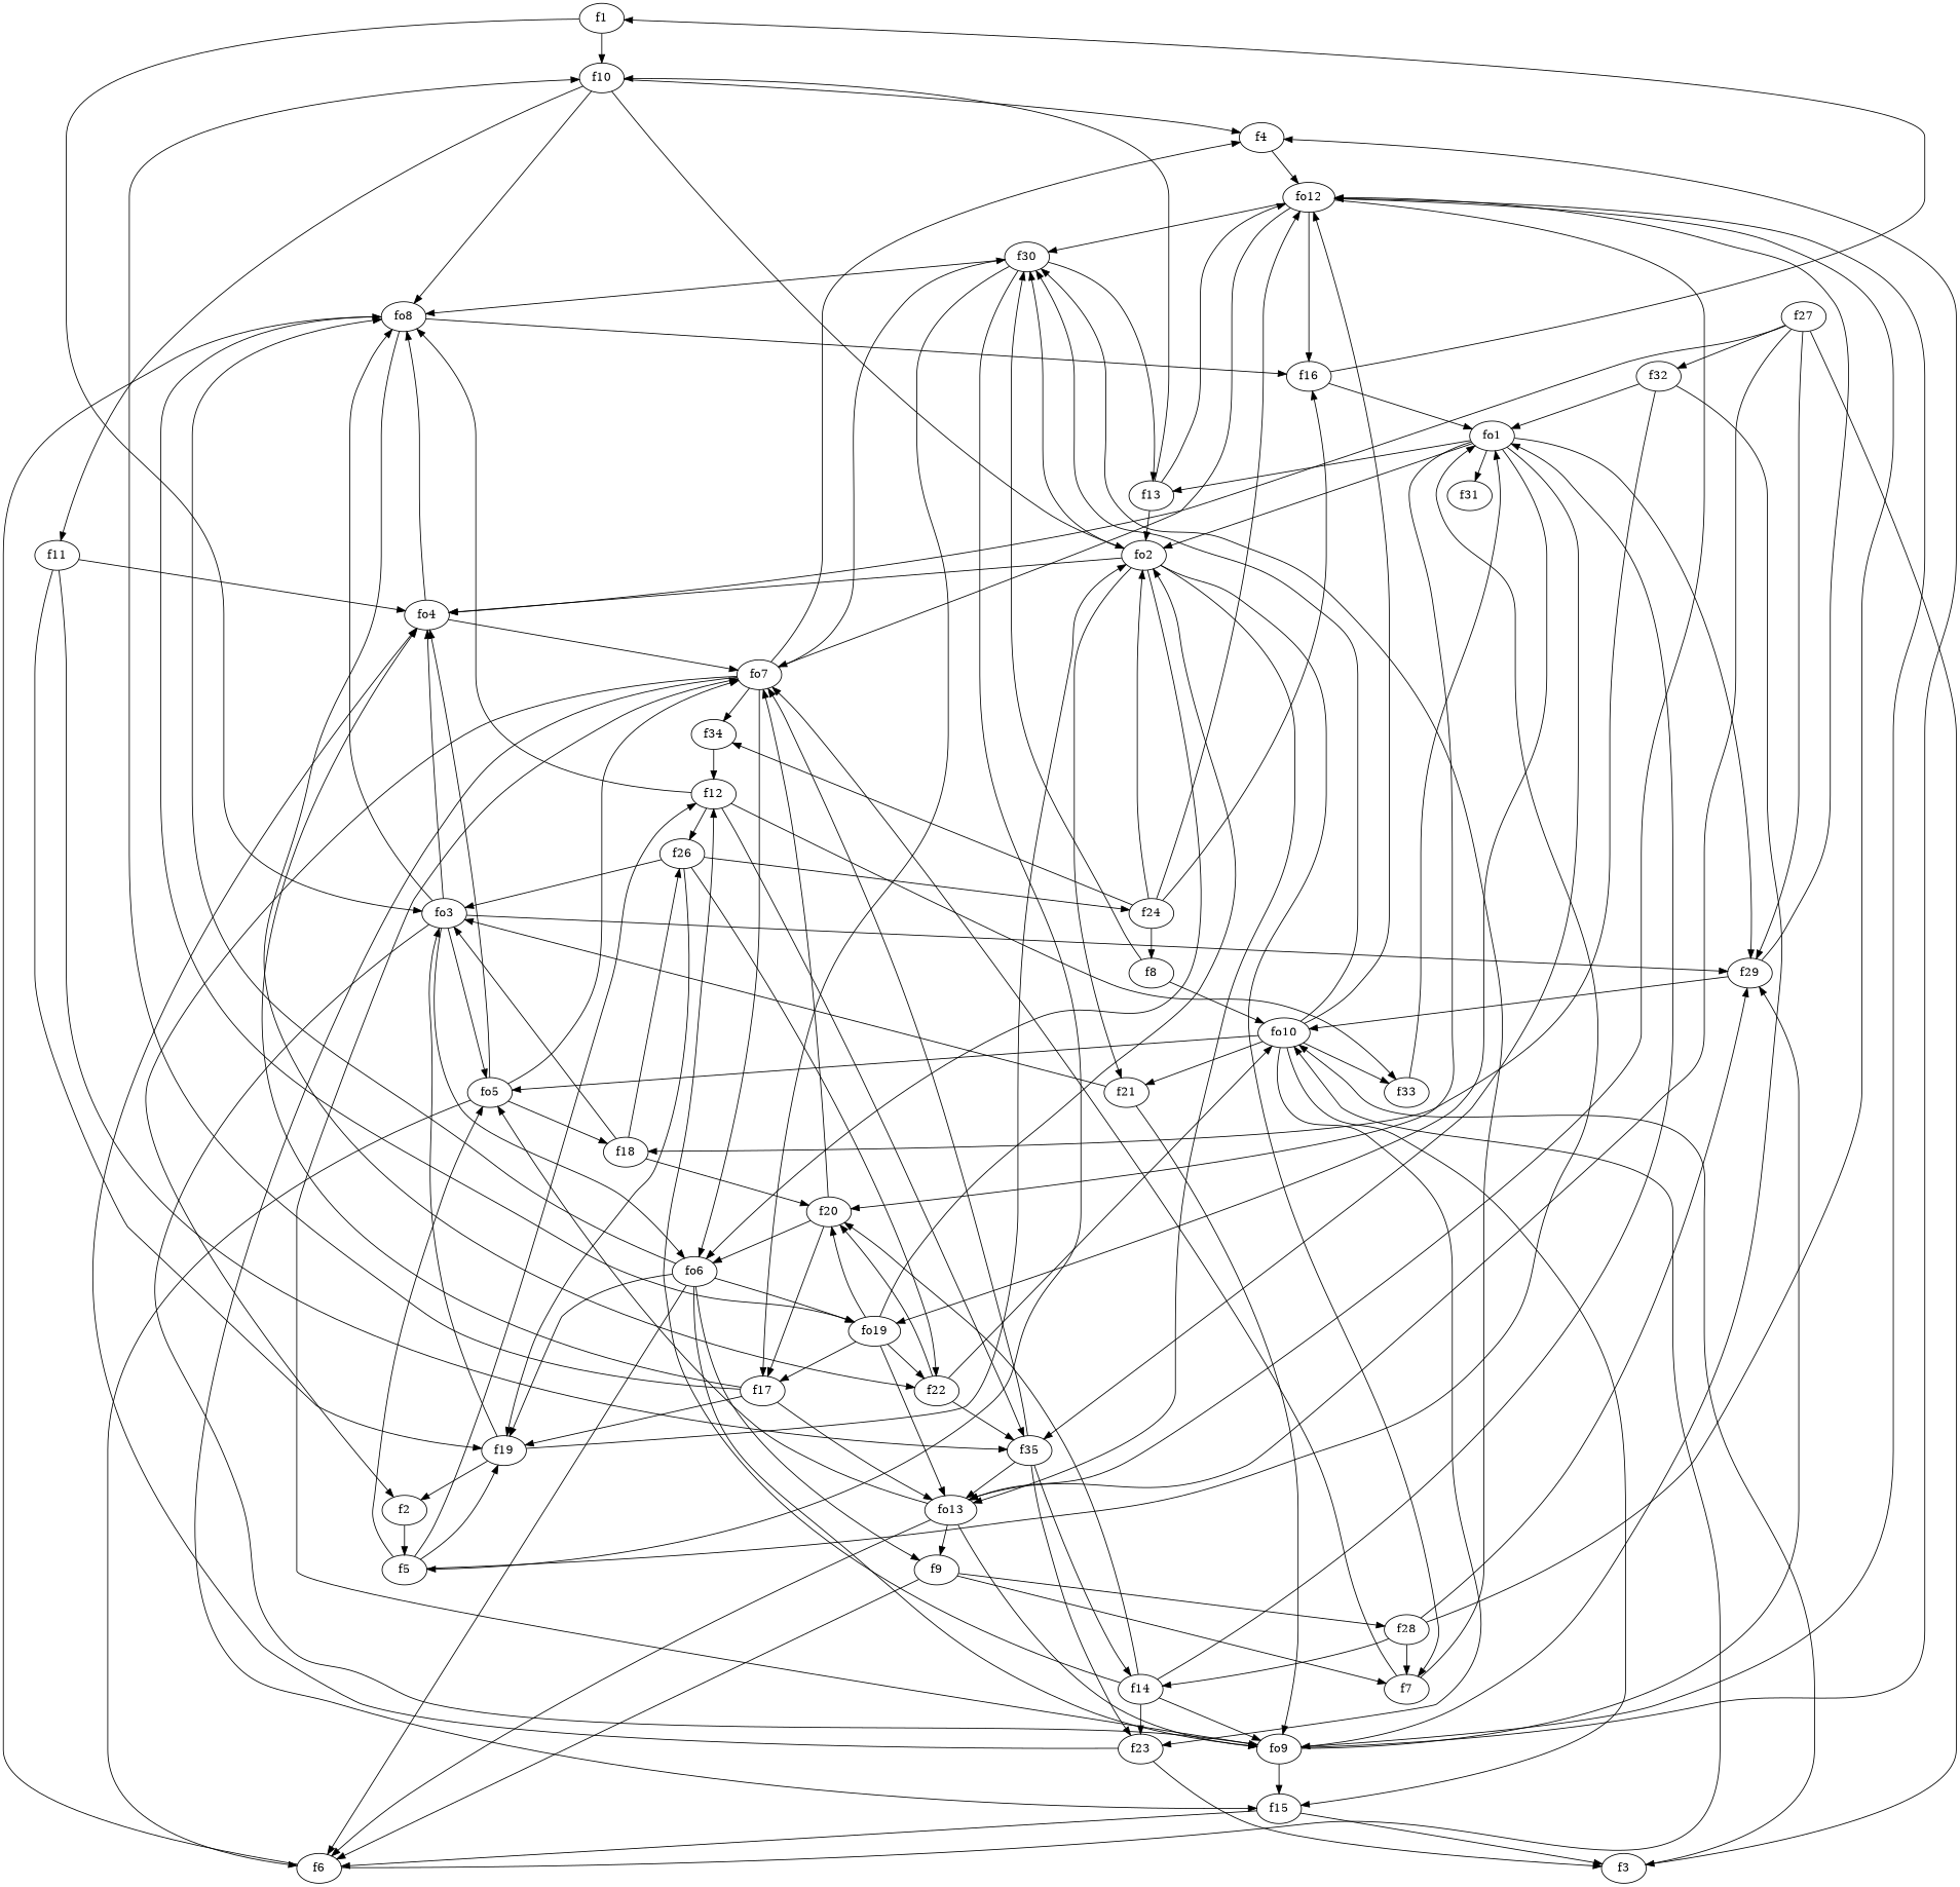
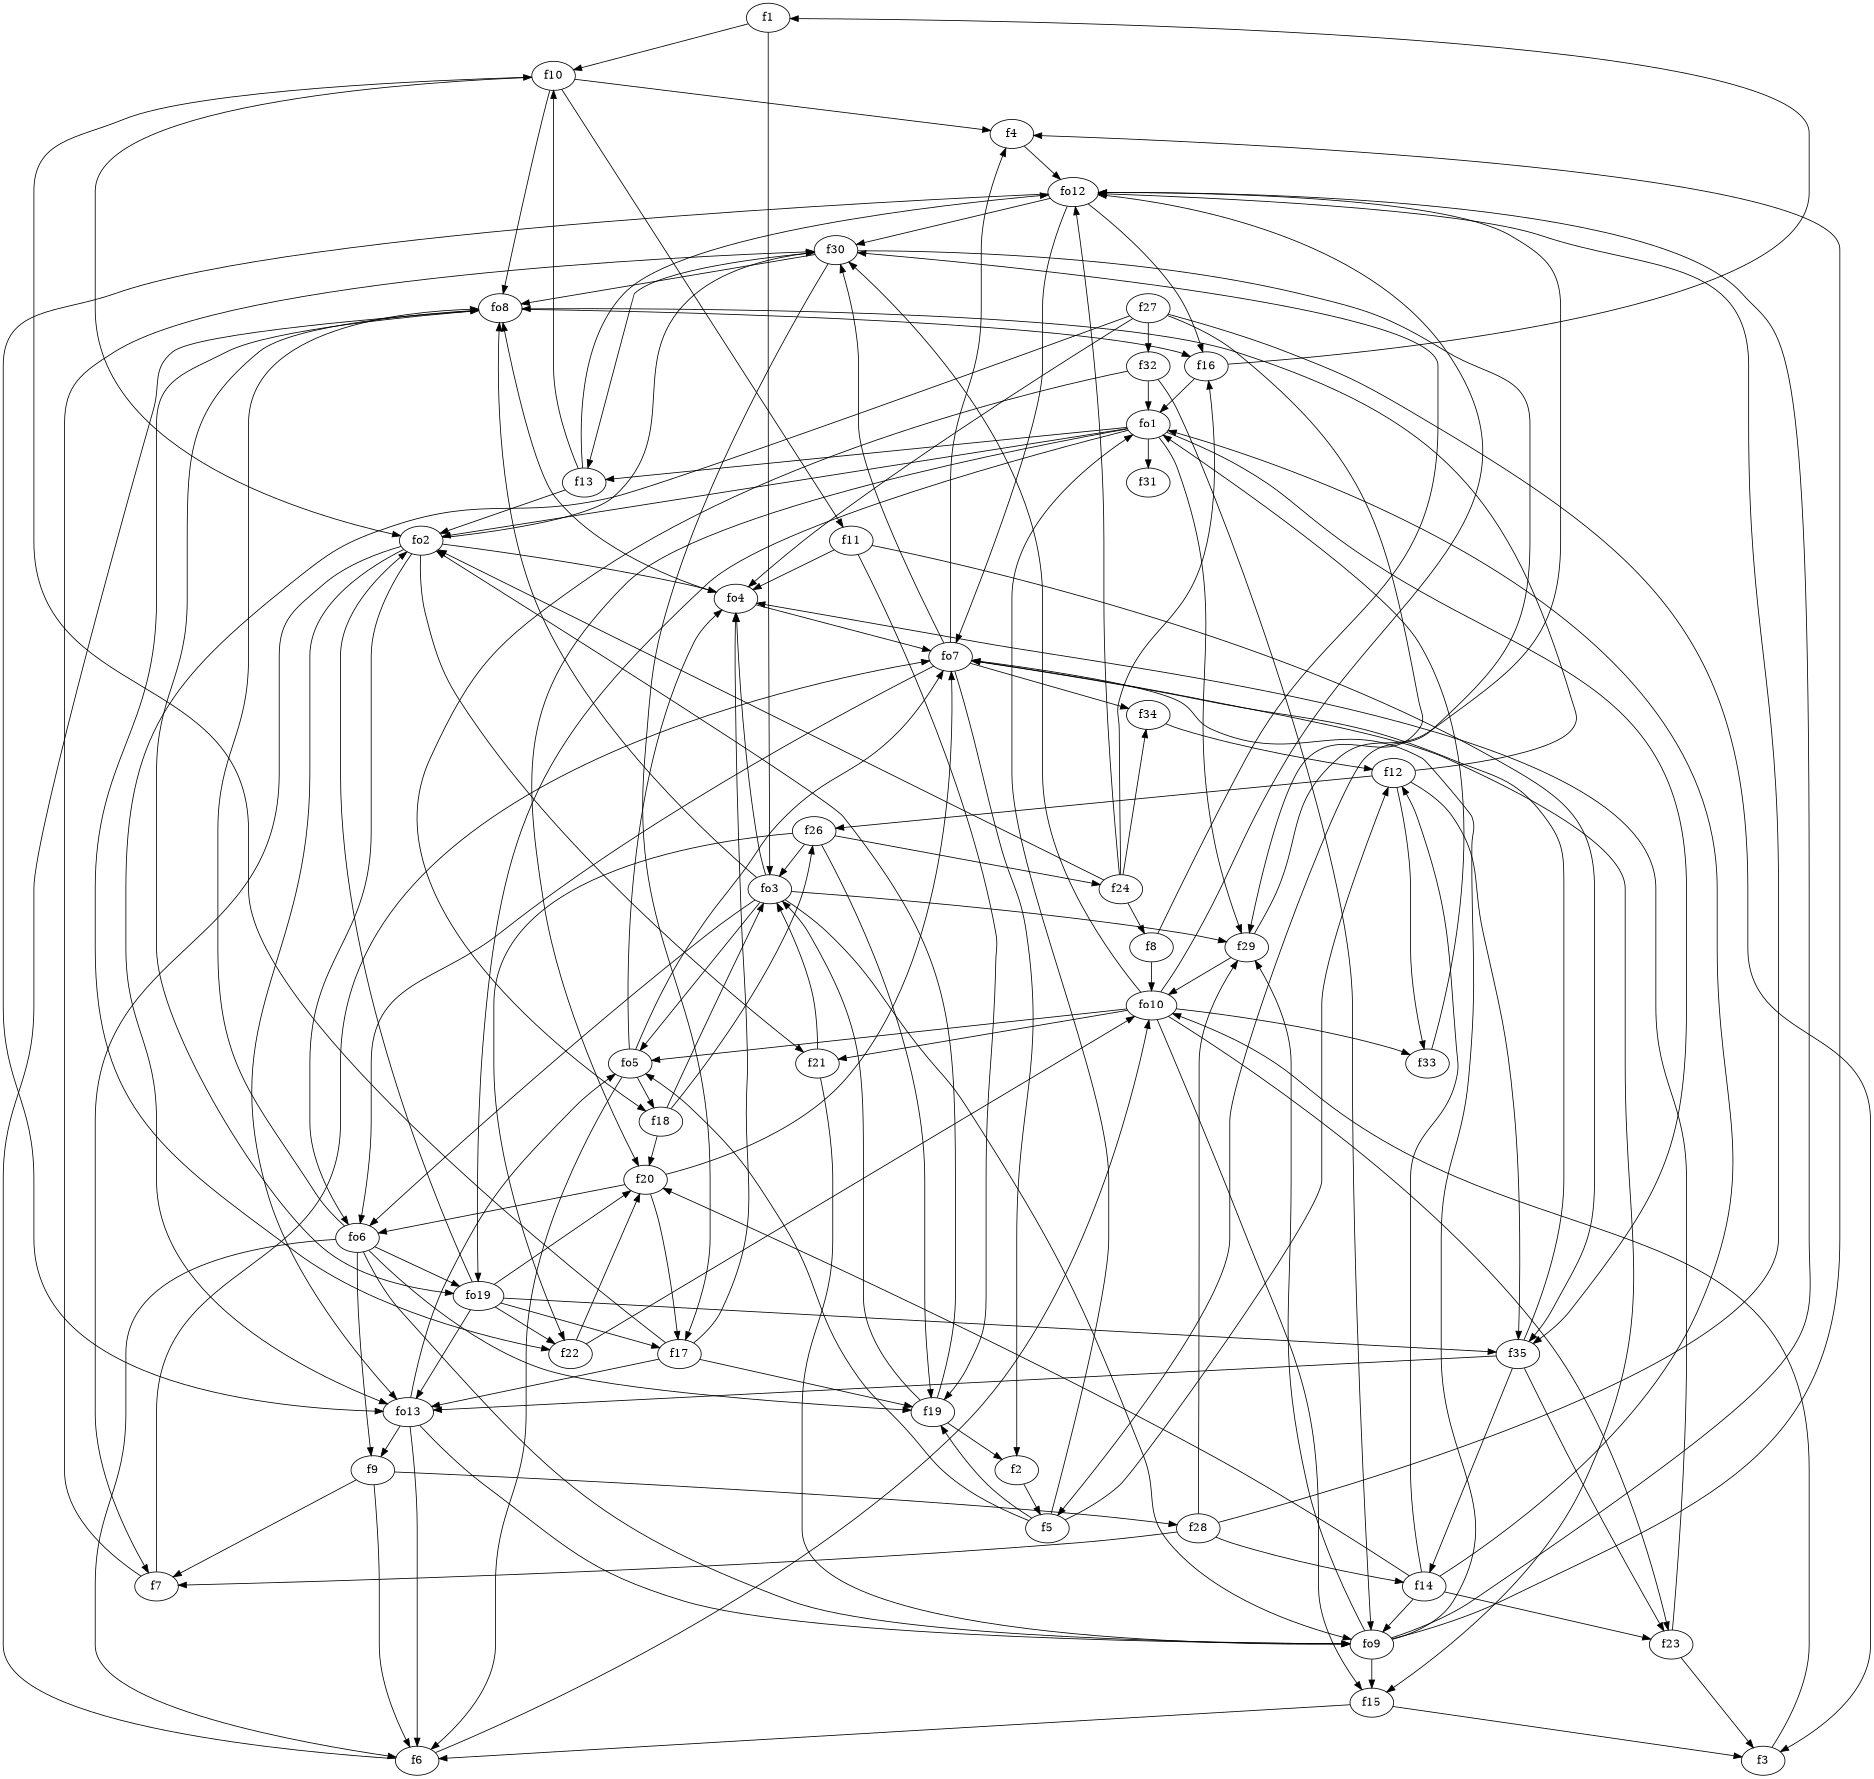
  strict digraph {
    edge [weight=2]
    f1
    f10
    fo3
    f4
    fo8
    f11
    fo2
    fo5
    fo4
    fo9
    fo6
    f29
    f2
    f5
    f12
    f19
    fo1
    f3
    fo10
    fo12
    f30
    f33
    f23
    f15
    f21
    fo7
    f16
    fo13
    f35
    f26
    f13
    f20
    f31
    n34 [label=fo19]
    f6
    f18
    f22
    f7
    f17
    f34
    f8
    f9
    f28
    f14
    f24
    f27
    f32
    f1 -> f10
    f1 -> fo3
    f10 -> f4
    f10 -> fo8
    f10 -> f11
    f10 -> fo2
    fo3 -> fo8
    fo3 -> fo5
    fo3 -> fo4
    fo3 -> fo9
    fo3 -> fo6
    fo3 -> f29
    f4 -> fo12
    fo8 -> f16
    fo8 -> n34
    fo8 -> f22
    f11 -> fo4
    f11 -> f19
    f11 -> f35
    fo2 -> fo4
    fo2 -> fo6
    fo2 -> f30
    fo2 -> f21
    fo2 -> fo13
    fo2 -> f7
    fo5 -> fo4
    fo5 -> fo7
    fo5 -> f6
    fo5 -> f18
    fo4 -> fo8
    fo4 -> fo7
    fo9 -> f4
    fo9 -> f29
    fo9 -> fo12
    fo9 -> f15
    fo9 -> fo7
    fo6 -> fo8
    fo6 -> fo9
    fo6 -> f19
    fo6 -> n34
    fo6 -> f6
    fo6 -> f9
    f29 -> fo10
    f29 -> fo12
    f2 -> f5
    f5 -> fo5
    f5 -> f12
    f5 -> f19
    f5 -> fo1
    f12 -> fo8
    f12 -> f33
    f12 -> f35
    f12 -> f26
    f19 -> fo3
    f19 -> fo2
    f19 -> f2
    fo1 -> fo2
    fo1 -> f29
    fo1 -> f35
    fo1 -> f13
    fo1 -> f20
    fo1 -> f31
    fo1 -> n34
    f3 -> fo10
    fo10 -> fo5
    fo10 -> fo12
    fo10 -> f30
    fo10 -> f33
    fo10 -> f23
    fo10 -> f15
    fo10 -> f21
    fo12 -> f30
    fo12 -> fo7
    fo12 -> f16
    fo12 -> fo13
    f30 -> fo8
    f30 -> f5
    f30 -> f13
    f30 -> f17
    f33 -> fo1
    f23 -> fo4
    f23 -> f3
    f15 -> f3
    f15 -> f6
    f21 -> fo3
    f21 -> fo9
    fo7 -> f4
    fo7 -> fo6
    fo7 -> f2
    fo7 -> f30
    fo7 -> f15
    fo7 -> f34
    f16 -> f1
    f16 -> fo1
    fo13 -> fo5
    fo13 -> fo9
    fo13 -> f6
    fo13 -> f9
    f35 -> f23
    f35 -> fo7
    f35 -> fo13
    f35 -> f14
    f26 -> fo3
    f26 -> f19
    f26 -> f22
    f26 -> f24
    f13 -> f10
    f13 -> fo2
    f13 -> fo12
    f20 -> fo6
    f20 -> fo7
    f20 -> f17
    n34 -> fo2
    n34 -> fo13
-   f22 -> f35
+   n34 -> f35
    n34 -> f20
    n34 -> f22
    n34 -> f17
    f6 -> fo8
    f6 -> fo10
    f18 -> fo3
    f18 -> f26
    f18 -> f20
    f22 -> fo10
    f22 -> f20
    f7 -> f30
    f7 -> fo7
    f17 -> f10
    f17 -> fo4
    f17 -> f19
    f17 -> fo13
    f34 -> f12
    f8 -> fo10
    f8 -> f30
    f9 -> f6
    f9 -> f7
    f9 -> f28
    f28 -> f29
    f28 -> fo12
    f28 -> f7
    f28 -> f14
    f14 -> fo9
    f14 -> f12
    f14 -> fo1
    f14 -> f23
    f14 -> f20
    f24 -> fo2
    f24 -> fo12
    f24 -> f16
    f24 -> f34
    f24 -> f8
    f27 -> fo4
    f27 -> f29
    f27 -> f3
    f27 -> fo13
    f27 -> f32
    f32 -> fo9
    f32 -> fo1
    f32 -> f18
  }
